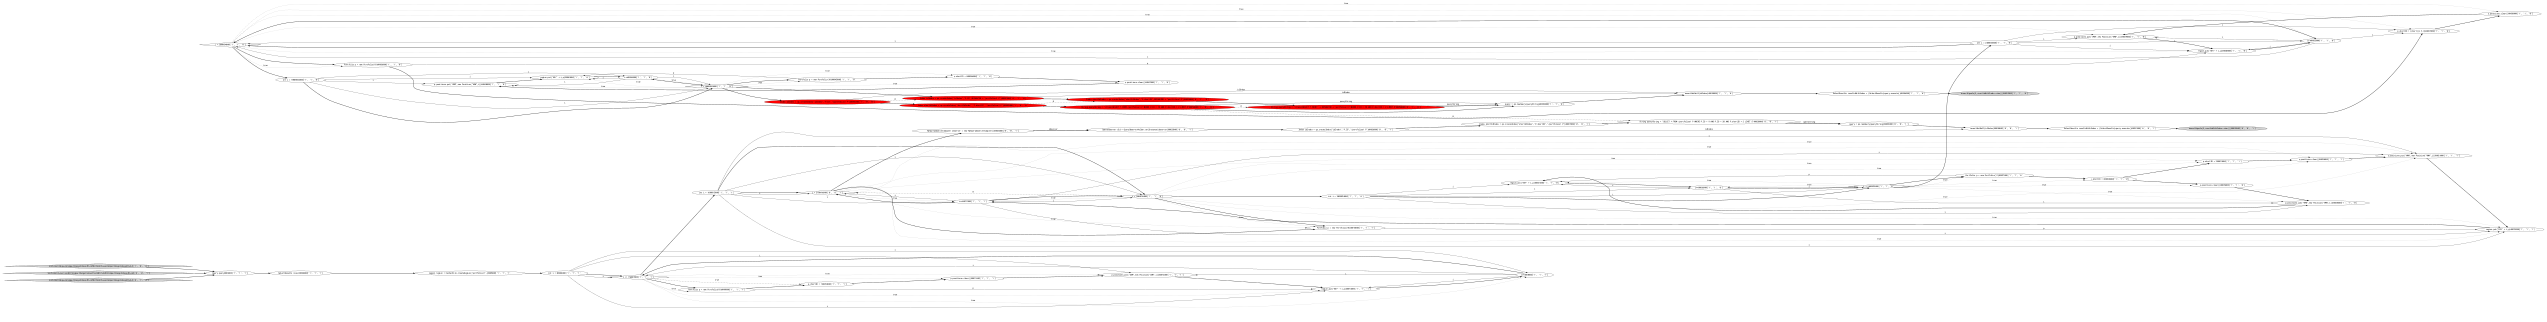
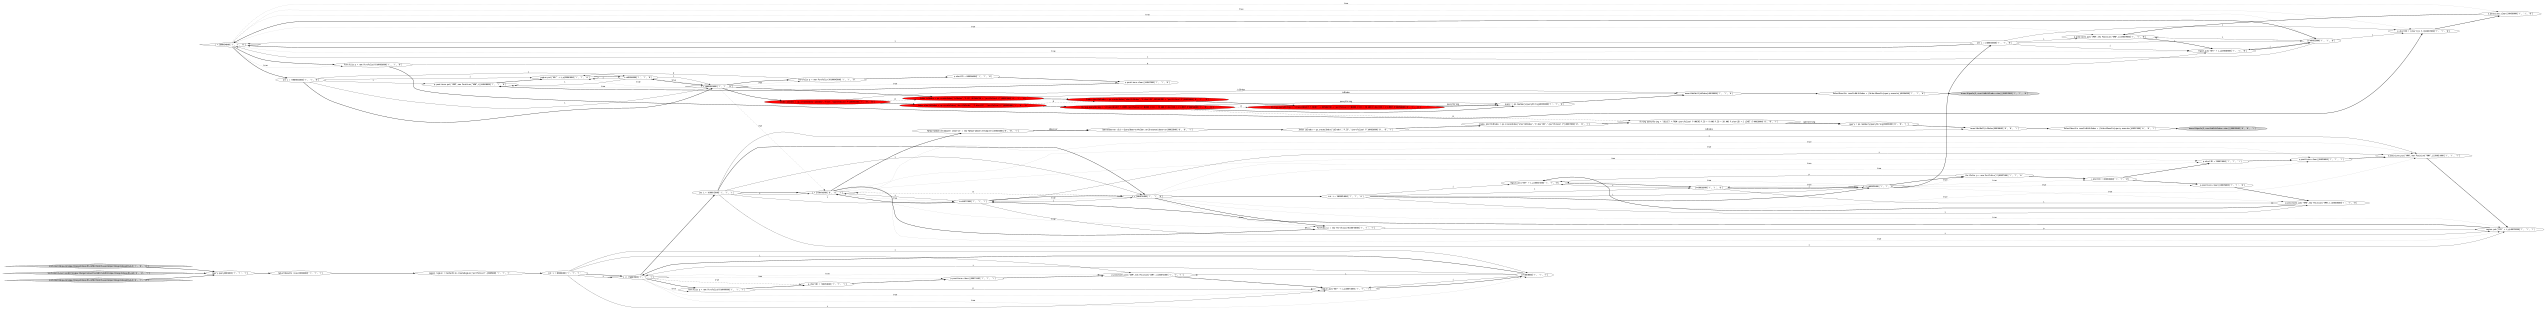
  digraph {
    fontname="Roboto Mono"
    rankdir=LR
    node [fillcolor=white fontname="Roboto Mono" shape=ellipse style=filled]
    edge [fontname="Roboto Mono" style=bold]
    n1 [label="i < 28@@@34@@@['1', '1', '0']" shape=diamond]
    n2 [label="p.positions.put(\"VMW\",new Position(\"VMW\",i))@@@39@@@['1', '1', '0']"]
    n3 [label="i++@@@35@@@['1', '1', '0']"]
    n4 [label="p.positions.clear()@@@38@@@['1', '1', '0']"]
    n5 [label="p.shortID = (short)(i % 3)@@@37@@@['1', '1', '0']"]
    n6 [label="Portfolio p = new Portfolio(10)@@@36@@@['1', '1', '0']"]
    n7 [label="region.put(\"KEY\" + i,p)@@@40@@@['1', '1', '0']"]
    n8 [label="int i = 100@@@42@@@['1', '1', '0']"]
    n9 [label="p.positions.put(\"VMW\",new Position(\"VMW\",i))@@@48@@@['1', '1', '0']"]
    n10 [label="region.put(\"KEY\" + i,p)@@@49@@@['1', '1', '0']"]
    n11 [label="i++@@@44@@@['1', '1', '0']"]
    n12 [label="i < 200@@@43@@@['1', '1', '0']" shape=diamond]
    n13 [fillcolor=red label="Index shortIdIndex = qs.createIndex(\"shortIdIndex\",\"P.shortID\",\"/portfolios1 P\")@@@52@@@['1', '0', '0']"]
    n14 [fillcolor=red label="Index shortIdIndex = qs.createIndex(\"shortIdIndex\",\"P.shortID\",SEPARATOR + \"portfolios1 P\")@@@52@@@['0', '1', '0']"]
    n15 [fillcolor=red label="String queryString = \"<trace>SELECT * FROM /portfolios1 P WHERE P.ID = 10 AND P.shortID = 2 LIMIT 5\"@@@53@@@['1', '0', '0']"]
    n16 [fillcolor=red label="String queryString = \"<trace>SELECT * FROM \" + SEPARATOR + \"portfolios1 P WHERE P.ID = 10 AND P.shortID = 2 LIMIT 5\"@@@53@@@['0', '1', '0']"]
    n17 [label="String queryString = \"SELECT * FROM /portfolios1 P WHERE P.ID > 9 AND P.ID < 20 AND P.shortID = 2 LIMIT 5\"@@@28@@@['0', '0', '1']"]
    n18 [label="query = qs.newQuery(queryString)@@@54@@@['1', '1', '0']"]
    n19 [fillcolor=lightgray label="testLimitOnEqualsCompactRangeIndexedFieldWithAndClauseCompactRangeIndexedField['1', '0', '0']" shape=diamond]
    n20 [label="Query query@@@3@@@['1', '1', '1']"]
    n21 [label="SelectResults result@@@4@@@['1', '1', '1']"]
    n22 [label="int i = 16@@@15@@@['1', '1', '1']"]
    n23 [label="i < 20@@@16@@@['1', '1', '0']" shape=diamond]
    n24 [label="i++@@@17@@@['1', '1', '1']"]
    n25 [label="region.put(\"KEY\" + i,p)@@@22@@@['1', '1', '1']"]
    n26 [label="i < 21@@@16@@@['0', '0', '1']" shape=diamond]
    n27 [label="p.positions.put(\"VMW\",new Position(\"VMW\",i))@@@21@@@['1', '1', '1']"]
    n28 [label="p.shortID = 2@@@19@@@['1', '1', '1']"]
    n29 [label="p.positions.clear()@@@20@@@['1', '1', '1']"]
    n30 [label="int i = 20@@@24@@@['1', '1', '0']"]
    n31 [label="Portfolio p = new Portfolio(10)@@@18@@@['1', '1', '1']"]
    n32 [label="MyQueryObserverAdapter observer = new MyQueryObserverAdapter()@@@24@@@['0', '0', '1']"]
    n33 [label="SelectResults resultsWithIndex = (SelectResults)query.execute()@@@56@@@['1', '1', '0']"]
    n34 [fillcolor=lightgray label="assertEquals(5,resultsWithIndex.size())@@@57@@@['1', '1', '0']"]
    n35 [label="region.put(\"KEY\" + i,p)@@@31@@@['1', '1', '0']"]
    n36 [label="i++@@@26@@@['1', '1', '0']"]
    n37 [label="i < 24@@@25@@@['1', '1', '0']" shape=diamond]
    n38 [label="p.positions.put(\"VMW\",new Position(\"VMW\",i))@@@30@@@['1', '1', '0']"]
    n39 [label="Index idIndex = qs.createIndex(\"idIndex\",\"P.ID\",\"/portfolios1 P\")@@@26@@@['0', '0', '1']"]
    n40 [label="Index shortIdIndex = qs.createIndex(\"shortIdIndex\",\"P.shortID\",\"/portfolios1 P\")@@@27@@@['0', '0', '1']"]
    n41 [label="assertNotNull(idIndex)@@@30@@@['0', '0', '1']"]
    n42 [label="SelectResults resultsWithIndex = (SelectResults)query.execute()@@@31@@@['0', '0', '1']"]
    n43 [label="p.positions.put(\"IBM\",new Position(\"IBM\",i))@@@12@@@['1', '1', '1']"]
    n44 [label="region.put(\"KEY\" + i,p)@@@13@@@['1', '1', '1']"]
    n45 [label="i++@@@8@@@['1', '1', '1']"]
    n46 [label="query = qs.newQuery(queryString)@@@29@@@['0', '0', '1']"]
    n47 [label="Portfolio p = new Portfolio(10)@@@9@@@['1', '1', '1']"]
    n48 [label="p.shortID = 1@@@10@@@['1', '1', '1']"]
    n49 [label="p.positions.clear()@@@11@@@['1', '1', '1']"]
    n50 [label="p.shortID = 2@@@28@@@['1', '1', '0']"]
    n51 [label="p.positions.clear()@@@29@@@['1', '1', '0']"]
    n52 [label="int i = 24@@@33@@@['1', '1', '0']"]
    n53 [label="Portfolio p = new Portfolio(11)@@@27@@@['1', '1', '0']"]
    n54 [label="Portfolio p = new Portfolio(10)@@@45@@@['1', '1', '0']"]
    n55 [label="p.shortID = 0@@@46@@@['1', '1', '0']"]
    n56 [label="p.positions.clear()@@@47@@@['1', '1', '0']"]
    n57 [label="assertNotNull(idIndex)@@@55@@@['1', '1', '0']"]
    n58 [fillcolor=lightgray label="assertEquals(5,resultsWithIndex.size())@@@32@@@['0', '0', '1']"]
    n59 [label="QueryObserver old = QueryObserverHolder.setInstance(observer)@@@25@@@['0', '0', '1']"]
    n60 [label="int i = 0@@@6@@@['1', '1', '1']"]
    n61 [label="i <= 15@@@7@@@['1', '1', '1']" shape=diamond]
    n62 [fillcolor=red label="Index idIndex = qs.createIndex(\"idIndex\",\"P.ID\",\"/portfolios1 P\")@@@51@@@['1', '0', '0']"]
    n63 [fillcolor=red label="Index idIndex = qs.createIndex(\"idIndex\",\"P.ID\",SEPARATOR + \"portfolios1 P\")@@@51@@@['0', '1', '0']"]
    n64 [label="Region region = CacheUtils.createRegion(\"portfolios1\",)@@@5@@@['1', '1', '1']"]
    n65 [fillcolor=lightgray label="testLimitOnJunctionWithCompactRangeIndexedFieldWithAndOnCompactRangeIndexedField['0', '0', '1']" shape=diamond]
    n66 [fillcolor=lightgray label="testLimitOnEqualsCompactRangeIndexedFieldWithAndClauseCompactRangeIndexedField['0', '1', '0']" shape=diamond]
    n1 -> n2 [label=true style=dotted]
    n1 -> n3 [label=true style=dotted]
    n1 -> n4 [label=true style=dotted]
    n1 -> n5 [label=true style=dotted]
    n1 -> n6 [label=true style=dotted]
    n1 -> n6
    n1 -> n7 [label=true style=dotted]
    n1 -> n8
    n2 -> n7
    n3 -> n1 [label=i style=solid]
    n3 -> n1
    n3 -> n2 [label=i style=solid]
    n3 -> n5 [label=i style=solid]
    n3 -> n7 [label=i style=solid]
    n4 -> n2
    n5 -> n4
    n6 -> n5
    n6 -> n7 [label=p style=solid]
    n7 -> n3
    n8 -> n9 [label=i style=solid]
    n8 -> n10 [label=i style=solid]
    n8 -> n11 [label=i style=solid]
    n8 -> n12 [label=i style=solid]
    n8 -> n12
    n9 -> n10
    n10 -> n11
    n11 -> n9 [label=i style=solid]
    n11 -> n10 [label=i style=solid]
    n11 -> n12
    n11 -> n12 [label=i style=solid]
    n12 -> n9 [label=true style=dotted]
    n12 -> n10 [label=true style=dotted]
    n12 -> n11 [label=true style=dotted]
    n12 -> n54 [label=true style=dotted]
    n12 -> n54
-   n12 -> n55 [label=true style=dotted]
+   n12 -> n26 [label=true style=dotted]
    n12 -> n56 [label=true style=dotted]
    n12 -> n62
    n12 -> n63
    n13 -> n14 [label=0 style=dashed]
    n13 -> n15
    n14 -> n16
    n15 -> n16 [label=0 style=dashed]
    n15 -> n17 [label=0 style=dashed]
    n15 -> n18
    n15 -> n18 [label=queryString style=solid]
    n16 -> n18 [label=queryString style=solid]
    n16 -> n18
    n17 -> n46
    n17 -> n46 [label=queryString style=solid]
    n18 -> n57
    n19 -> n20
    n20 -> n21
    n21 -> n64
    n22 -> n23
    n22 -> n23 [label=i style=solid]
    n22 -> n24 [label=i style=solid]
    n22 -> n25 [label=i style=solid]
    n22 -> n26 [label=i style=solid]
    n22 -> n26
    n22 -> n27 [label=i style=solid]
    n23 -> n24 [label=true style=dotted]
    n23 -> n25 [label=true style=dotted]
    n23 -> n26 [label=0 style=dashed]
    n23 -> n27 [label=true style=dotted]
    n23 -> n28 [label=true style=dotted]
    n23 -> n29 [label=true style=dotted]
    n23 -> n30
    n23 -> n31
    n23 -> n31 [label=true style=dotted]
    n24 -> n23 [label=i style=solid]
    n24 -> n23
    n24 -> n25 [label=i style=solid]
    n24 -> n26
    n24 -> n26 [label=i style=solid]
    n24 -> n27 [label=i style=solid]
    n25 -> n24
    n26 -> n24 [label=true style=dotted]
    n26 -> n25 [label=true style=dotted]
    n26 -> n27 [label=true style=dotted]
    n26 -> n28 [label=true style=dotted]
    n26 -> n29 [label=true style=dotted]
    n26 -> n31 [label=true style=dotted]
    n26 -> n31
    n26 -> n32
    n27 -> n25
    n28 -> n29
    n29 -> n27
    n30 -> n35 [label=i style=solid]
    n30 -> n36 [label=i style=solid]
    n30 -> n37 [label=i style=solid]
    n30 -> n37
    n30 -> n38 [label=i style=solid]
    n31 -> n25 [label=p style=solid]
    n32 -> n59
    n32 -> n59 [label=observer style=solid]
    n33 -> n34
    n35 -> n36
    n36 -> n35 [label=i style=solid]
    n36 -> n37 [label=i style=solid]
    n36 -> n37
    n36 -> n38 [label=i style=solid]
    n37 -> n35 [label=true style=dotted]
    n37 -> n36 [label=true style=dotted]
    n37 -> n38 [label=true style=dotted]
    n37 -> n50 [label=true style=dotted]
    n37 -> n51 [label=true style=dotted]
    n37 -> n52
    n37 -> n53
    n37 -> n53 [label=true style=dotted]
    n38 -> n35
    n39 -> n40
    n39 -> n41 [label=idIndex style=solid]
    n40 -> n17
    n41 -> n42
    n42 -> n58
    n43 -> n44
    n44 -> n45
    n45 -> n43 [label=i style=solid]
    n45 -> n44 [label=i style=solid]
    n45 -> n61
    n45 -> n61 [label=i style=solid]
    n46 -> n41
    n47 -> n44 [label=p style=solid]
    n47 -> n48
    n48 -> n49
    n49 -> n43
    n50 -> n28
    n50 -> n51
    n51 -> n38
    n52 -> n1
    n52 -> n1 [label=i style=solid]
    n52 -> n2 [label=i style=solid]
    n52 -> n3 [label=i style=solid]
    n52 -> n5 [label=i style=solid]
    n52 -> n7 [label=i style=solid]
    n53 -> n35 [label=p style=solid]
    n53 -> n50
    n54 -> n10 [label=p style=solid]
    n54 -> n55
    n55 -> n56
    n56 -> n9
    n57 -> n33
    n59 -> n39
    n60 -> n43 [label=i style=solid]
    n60 -> n44 [label=i style=solid]
    n60 -> n45 [label=i style=solid]
    n60 -> n61
    n60 -> n61 [label=i style=solid]
    n61 -> n22
    n61 -> n43 [label=true style=dotted]
    n61 -> n44 [label=true style=dotted]
    n61 -> n45 [label=true style=dotted]
    n61 -> n47 [label=true style=dotted]
    n61 -> n47
    n61 -> n48 [label=true style=dashed]
    n61 -> n49 [label=true style=dotted]
    n62 -> n13
    n62 -> n57 [label=idIndex style=solid]
    n62 -> n63 [label=0 style=dashed]
    n63 -> n14
    n63 -> n57 [label=idIndex style=solid]
    n64 -> n60
    n65 -> n20
    n66 -> n20
  }
